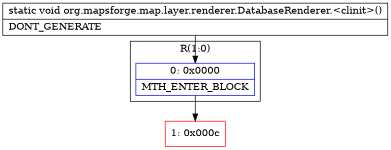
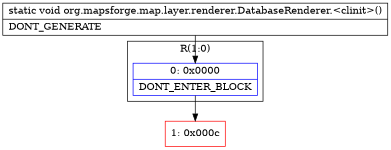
  digraph {
    node [shape=record]
-   n1 [color=blue label="{0\:\ 0x0000|MTH_ENTER_BLOCK\l}"]
+   n1 [color=blue label="{0\:\ 0x0000|DONT_ENTER_BLOCK\l}"]
    n2 [color=red label="{1\:\ 0x000c}"]
    n3 [label="{static void org.mapsforge.map.layer.renderer.DatabaseRenderer.\<clinit\>()  | DONT_GENERATE\l}"]
    subgraph cluster_1 {
      label="R(1:0)"
      n1
    }
    n1 -> n2
    n3 -> n1
  }
